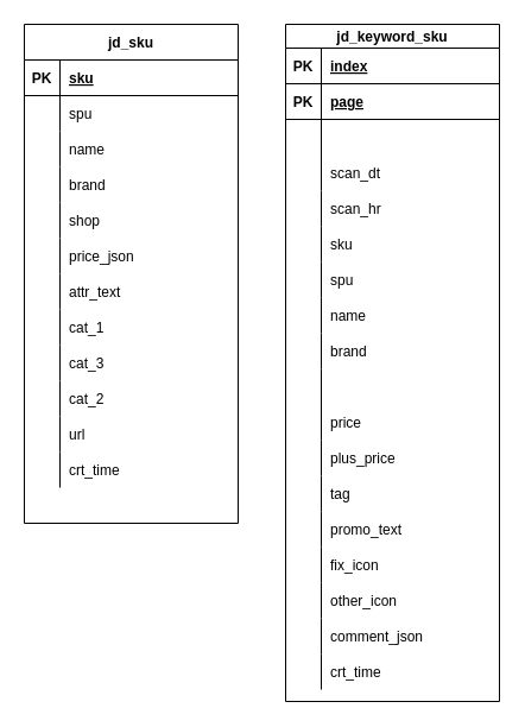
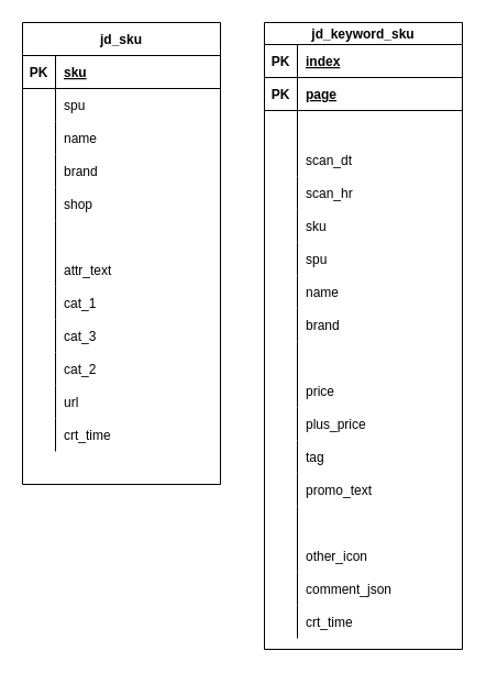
  <mxCell id="0" />
  <mxCell id="1" parent="0" />
  <mxCell id="2" value="jd_sku" style="shape=table;startSize=30;container=1;collapsible=1;childLayout=tableLayout;fixedRows=1;rowLines=0;fontStyle=1;align=center;resizeLast=1;" parent="1" vertex="1"><mxGeometry x="20" y="20" width="180" height="420" as="geometry" /></mxCell>
  <mxCell id="3" value="" style="shape=partialRectangle;collapsible=0;dropTarget=0;pointerEvents=0;fillColor=none;top=0;left=0;bottom=1;right=0;points=[[0,0.5],[1,0.5]];portConstraint=eastwest;" parent="2" vertex="1"><mxGeometry y="30" width="180" height="30" as="geometry" /></mxCell>
  <mxCell id="4" value="PK" style="shape=partialRectangle;connectable=0;fillColor=none;top=0;left=0;bottom=0;right=0;fontStyle=1;overflow=hidden;" parent="3" vertex="1"><mxGeometry width="30" height="30" as="geometry" /></mxCell>
  <mxCell id="5" value="sku" style="shape=partialRectangle;connectable=0;fillColor=none;top=0;left=0;bottom=0;right=0;align=left;spacingLeft=6;fontStyle=5;overflow=hidden;" parent="3" vertex="1"><mxGeometry x="30" width="150" height="30" as="geometry" /></mxCell>
  <mxCell id="6" value="" style="shape=partialRectangle;collapsible=0;dropTarget=0;pointerEvents=0;fillColor=none;top=0;left=0;bottom=0;right=0;points=[[0,0.5],[1,0.5]];portConstraint=eastwest;" parent="2" vertex="1"><mxGeometry y="60" width="180" height="30" as="geometry" /></mxCell>
  <mxCell id="7" value="" style="shape=partialRectangle;connectable=0;fillColor=none;top=0;left=0;bottom=0;right=0;editable=1;overflow=hidden;" parent="6" vertex="1"><mxGeometry width="30" height="30" as="geometry" /></mxCell>
  <mxCell id="8" value="spu" style="shape=partialRectangle;connectable=0;fillColor=none;top=0;left=0;bottom=0;right=0;align=left;spacingLeft=6;overflow=hidden;" parent="6" vertex="1"><mxGeometry x="30" width="150" height="30" as="geometry" /></mxCell>
  <mxCell id="9" value="" style="shape=partialRectangle;collapsible=0;dropTarget=0;pointerEvents=0;fillColor=none;top=0;left=0;bottom=0;right=0;points=[[0,0.5],[1,0.5]];portConstraint=eastwest;" parent="2" vertex="1"><mxGeometry y="90" width="180" height="30" as="geometry" /></mxCell>
  <mxCell id="10" value="" style="shape=partialRectangle;connectable=0;fillColor=none;top=0;left=0;bottom=0;right=0;editable=1;overflow=hidden;" parent="9" vertex="1"><mxGeometry width="30" height="30" as="geometry" /></mxCell>
  <mxCell id="11" value="name" style="shape=partialRectangle;connectable=0;fillColor=none;top=0;left=0;bottom=0;right=0;align=left;spacingLeft=6;overflow=hidden;" parent="9" vertex="1"><mxGeometry x="30" width="150" height="30" as="geometry" /></mxCell>
  <mxCell id="12" value="" style="shape=partialRectangle;collapsible=0;dropTarget=0;pointerEvents=0;fillColor=none;top=0;left=0;bottom=0;right=0;points=[[0,0.5],[1,0.5]];portConstraint=eastwest;" parent="2" vertex="1"><mxGeometry y="120" width="180" height="30" as="geometry" /></mxCell>
  <mxCell id="13" value="" style="shape=partialRectangle;connectable=0;fillColor=none;top=0;left=0;bottom=0;right=0;editable=1;overflow=hidden;" parent="12" vertex="1"><mxGeometry width="30" height="30" as="geometry" /></mxCell>
  <mxCell id="14" value="brand" style="shape=partialRectangle;connectable=0;fillColor=none;top=0;left=0;bottom=0;right=0;align=left;spacingLeft=6;overflow=hidden;" parent="12" vertex="1"><mxGeometry x="30" width="150" height="30" as="geometry" /></mxCell>
  <mxCell id="15" value="" style="shape=partialRectangle;collapsible=0;dropTarget=0;pointerEvents=0;fillColor=none;top=0;left=0;bottom=0;right=0;points=[[0,0.5],[1,0.5]];portConstraint=eastwest;" vertex="1" parent="2"><mxGeometry y="150" width="180" height="30" as="geometry" /></mxCell>
  <mxCell id="16" value="" style="shape=partialRectangle;connectable=0;fillColor=none;top=0;left=0;bottom=0;right=0;editable=1;overflow=hidden;" vertex="1" parent="15"><mxGeometry width="30" height="30" as="geometry" /></mxCell>
  <mxCell id="17" value="shop" style="shape=partialRectangle;connectable=0;fillColor=none;top=0;left=0;bottom=0;right=0;align=left;spacingLeft=6;overflow=hidden;" vertex="1" parent="15"><mxGeometry x="30" width="150" height="30" as="geometry" /></mxCell>
  <mxCell id="18" value="" style="shape=partialRectangle;collapsible=0;dropTarget=0;pointerEvents=0;fillColor=none;top=0;left=0;bottom=0;right=0;points=[[0,0.5],[1,0.5]];portConstraint=eastwest;" parent="2" vertex="1"><mxGeometry y="180" width="180" height="30" as="geometry" /></mxCell>
  <mxCell id="19" value="" style="shape=partialRectangle;connectable=0;fillColor=none;top=0;left=0;bottom=0;right=0;editable=1;overflow=hidden;" parent="18" vertex="1"><mxGeometry width="30" height="30" as="geometry" /></mxCell>
- <mxCell id="20" value="price_json" style="shape=partialRectangle;connectable=0;fillColor=none;top=0;left=0;bottom=0;right=0;align=left;spacingLeft=6;overflow=hidden;" parent="18" vertex="1"><mxGeometry x="30" width="150" height="30" as="geometry" /></mxCell>
  <mxCell id="21" value="" style="shape=partialRectangle;collapsible=0;dropTarget=0;pointerEvents=0;fillColor=none;top=0;left=0;bottom=0;right=0;points=[[0,0.5],[1,0.5]];portConstraint=eastwest;" vertex="1" parent="2"><mxGeometry y="210" width="180" height="30" as="geometry" /></mxCell>
  <mxCell id="22" value="" style="shape=partialRectangle;connectable=0;fillColor=none;top=0;left=0;bottom=0;right=0;editable=1;overflow=hidden;" vertex="1" parent="21"><mxGeometry width="30" height="30" as="geometry" /></mxCell>
  <mxCell id="23" value="attr_text" style="shape=partialRectangle;connectable=0;fillColor=none;top=0;left=0;bottom=0;right=0;align=left;spacingLeft=6;overflow=hidden;" vertex="1" parent="21"><mxGeometry x="30" width="150" height="30" as="geometry" /></mxCell>
  <mxCell id="24" value="" style="shape=partialRectangle;collapsible=0;dropTarget=0;pointerEvents=0;fillColor=none;top=0;left=0;bottom=0;right=0;points=[[0,0.5],[1,0.5]];portConstraint=eastwest;" parent="2" vertex="1"><mxGeometry y="240" width="180" height="30" as="geometry" /></mxCell>
  <mxCell id="25" value="" style="shape=partialRectangle;connectable=0;fillColor=none;top=0;left=0;bottom=0;right=0;editable=1;overflow=hidden;" parent="24" vertex="1"><mxGeometry width="30" height="30" as="geometry" /></mxCell>
  <mxCell id="26" value="cat_1" style="shape=partialRectangle;connectable=0;fillColor=none;top=0;left=0;bottom=0;right=0;align=left;spacingLeft=6;overflow=hidden;" parent="24" vertex="1"><mxGeometry x="30" width="150" height="30" as="geometry" /></mxCell>
  <mxCell id="27" value="" style="shape=partialRectangle;collapsible=0;dropTarget=0;pointerEvents=0;fillColor=none;top=0;left=0;bottom=0;right=0;points=[[0,0.5],[1,0.5]];portConstraint=eastwest;" parent="2" vertex="1"><mxGeometry y="270" width="180" height="30" as="geometry" /></mxCell>
  <mxCell id="28" value="" style="shape=partialRectangle;connectable=0;fillColor=none;top=0;left=0;bottom=0;right=0;editable=1;overflow=hidden;" parent="27" vertex="1"><mxGeometry width="30" height="30" as="geometry" /></mxCell>
  <mxCell id="29" value="cat_3" style="shape=partialRectangle;connectable=0;fillColor=none;top=0;left=0;bottom=0;right=0;align=left;spacingLeft=6;overflow=hidden;" parent="27" vertex="1"><mxGeometry x="30" width="150" height="30" as="geometry" /></mxCell>
  <mxCell id="30" value="" style="shape=partialRectangle;collapsible=0;dropTarget=0;pointerEvents=0;fillColor=none;top=0;left=0;bottom=0;right=0;points=[[0,0.5],[1,0.5]];portConstraint=eastwest;" parent="2" vertex="1"><mxGeometry y="300" width="180" height="30" as="geometry" /></mxCell>
  <mxCell id="31" value="" style="shape=partialRectangle;connectable=0;fillColor=none;top=0;left=0;bottom=0;right=0;editable=1;overflow=hidden;" parent="30" vertex="1"><mxGeometry width="30" height="30" as="geometry" /></mxCell>
  <mxCell id="32" value="cat_2" style="shape=partialRectangle;connectable=0;fillColor=none;top=0;left=0;bottom=0;right=0;align=left;spacingLeft=6;overflow=hidden;" parent="30" vertex="1"><mxGeometry x="30" width="150" height="30" as="geometry" /></mxCell>
  <mxCell id="33" value="" style="shape=partialRectangle;collapsible=0;dropTarget=0;pointerEvents=0;fillColor=none;top=0;left=0;bottom=0;right=0;points=[[0,0.5],[1,0.5]];portConstraint=eastwest;" parent="2" vertex="1"><mxGeometry y="330" width="180" height="30" as="geometry" /></mxCell>
  <mxCell id="34" value="" style="shape=partialRectangle;connectable=0;fillColor=none;top=0;left=0;bottom=0;right=0;editable=1;overflow=hidden;" parent="33" vertex="1"><mxGeometry width="30" height="30" as="geometry" /></mxCell>
  <mxCell id="35" value="url" style="shape=partialRectangle;connectable=0;fillColor=none;top=0;left=0;bottom=0;right=0;align=left;spacingLeft=6;overflow=hidden;" parent="33" vertex="1"><mxGeometry x="30" width="150" height="30" as="geometry" /></mxCell>
  <mxCell id="36" value="" style="shape=partialRectangle;collapsible=0;dropTarget=0;pointerEvents=0;fillColor=none;top=0;left=0;bottom=0;right=0;points=[[0,0.5],[1,0.5]];portConstraint=eastwest;" vertex="1" parent="2"><mxGeometry y="360" width="180" height="30" as="geometry" /></mxCell>
  <mxCell id="37" value="" style="shape=partialRectangle;connectable=0;fillColor=none;top=0;left=0;bottom=0;right=0;editable=1;overflow=hidden;" vertex="1" parent="36"><mxGeometry width="30" height="30" as="geometry" /></mxCell>
  <mxCell id="38" value="crt_time" style="shape=partialRectangle;connectable=0;fillColor=none;top=0;left=0;bottom=0;right=0;align=left;spacingLeft=6;overflow=hidden;" vertex="1" parent="36"><mxGeometry x="30" width="150" height="30" as="geometry" /></mxCell>
  <mxCell id="39" value="" style="shape=partialRectangle;collapsible=0;dropTarget=0;pointerEvents=0;fillColor=none;top=0;left=0;bottom=0;right=0;points=[[0,0.5],[1,0.5]];portConstraint=eastwest;" vertex="1" parent="2"><mxGeometry y="390" width="180" height="30" as="geometry" /></mxCell>
  <mxCell id="40" value="" style="shape=partialRectangle;connectable=0;fillColor=none;top=0;left=0;bottom=0;right=0;editable=1;overflow=hidden;" vertex="1" parent="39"><mxGeometry width="30" height="30" as="geometry" /></mxCell>
  <mxCell id="41" value="jd_keyword_sku" style="shape=table;startSize=20;container=1;collapsible=1;childLayout=tableLayout;fixedRows=1;rowLines=0;fontStyle=1;align=center;resizeLast=1;" vertex="1" parent="1"><mxGeometry x="240" y="20" width="180" height="570" as="geometry" /></mxCell>
  <mxCell id="42" value="" style="shape=partialRectangle;collapsible=0;dropTarget=0;pointerEvents=0;fillColor=none;top=0;left=0;bottom=1;right=0;points=[[0,0.5],[1,0.5]];portConstraint=eastwest;" vertex="1" parent="41"><mxGeometry y="20" width="180" height="30" as="geometry" /></mxCell>
  <mxCell id="43" value="PK" style="shape=partialRectangle;connectable=0;fillColor=none;top=0;left=0;bottom=0;right=0;fontStyle=1;overflow=hidden;" vertex="1" parent="42"><mxGeometry width="30" height="30" as="geometry" /></mxCell>
  <mxCell id="44" value="index" style="shape=partialRectangle;connectable=0;fillColor=none;top=0;left=0;bottom=0;right=0;align=left;spacingLeft=6;fontStyle=5;overflow=hidden;" vertex="1" parent="42"><mxGeometry x="30" width="150" height="30" as="geometry" /></mxCell>
  <mxCell id="45" value="" style="shape=partialRectangle;collapsible=0;dropTarget=0;pointerEvents=0;fillColor=none;top=0;left=0;bottom=1;right=0;points=[[0,0.5],[1,0.5]];portConstraint=eastwest;" vertex="1" parent="41"><mxGeometry y="50" width="180" height="30" as="geometry" /></mxCell>
  <mxCell id="46" value="PK" style="shape=partialRectangle;connectable=0;fillColor=none;top=0;left=0;bottom=0;right=0;fontStyle=1;overflow=hidden;" vertex="1" parent="45"><mxGeometry width="30" height="30" as="geometry" /></mxCell>
  <mxCell id="47" value="page" style="shape=partialRectangle;connectable=0;fillColor=none;top=0;left=0;bottom=0;right=0;align=left;spacingLeft=6;fontStyle=5;overflow=hidden;" vertex="1" parent="45"><mxGeometry x="30" width="150" height="30" as="geometry" /></mxCell>
  <mxCell id="48" value="" style="shape=partialRectangle;collapsible=0;dropTarget=0;pointerEvents=0;fillColor=none;top=0;left=0;bottom=0;right=0;points=[[0,0.5],[1,0.5]];portConstraint=eastwest;" vertex="1" parent="41"><mxGeometry y="80" width="180" height="30" as="geometry" /></mxCell>
  <mxCell id="49" value="" style="shape=partialRectangle;connectable=0;fillColor=none;top=0;left=0;bottom=0;right=0;editable=1;overflow=hidden;" vertex="1" parent="48"><mxGeometry width="30" height="30" as="geometry" /></mxCell>
  <mxCell id="50" value="" style="shape=partialRectangle;collapsible=0;dropTarget=0;pointerEvents=0;fillColor=none;top=0;left=0;bottom=0;right=0;points=[[0,0.5],[1,0.5]];portConstraint=eastwest;" vertex="1" parent="41"><mxGeometry y="110" width="180" height="30" as="geometry" /></mxCell>
  <mxCell id="51" value="" style="shape=partialRectangle;connectable=0;fillColor=none;top=0;left=0;bottom=0;right=0;editable=1;overflow=hidden;" vertex="1" parent="50"><mxGeometry width="30" height="30" as="geometry" /></mxCell>
  <mxCell id="52" value="scan_dt" style="shape=partialRectangle;connectable=0;fillColor=none;top=0;left=0;bottom=0;right=0;align=left;spacingLeft=6;overflow=hidden;" vertex="1" parent="50"><mxGeometry x="30" width="150" height="30" as="geometry" /></mxCell>
  <mxCell id="53" value="" style="shape=partialRectangle;collapsible=0;dropTarget=0;pointerEvents=0;fillColor=none;top=0;left=0;bottom=0;right=0;points=[[0,0.5],[1,0.5]];portConstraint=eastwest;" vertex="1" parent="41"><mxGeometry y="140" width="180" height="30" as="geometry" /></mxCell>
  <mxCell id="54" value="" style="shape=partialRectangle;connectable=0;fillColor=none;top=0;left=0;bottom=0;right=0;editable=1;overflow=hidden;" vertex="1" parent="53"><mxGeometry width="30" height="30" as="geometry" /></mxCell>
  <mxCell id="55" value="scan_hr" style="shape=partialRectangle;connectable=0;fillColor=none;top=0;left=0;bottom=0;right=0;align=left;spacingLeft=6;overflow=hidden;" vertex="1" parent="53"><mxGeometry x="30" width="150" height="30" as="geometry" /></mxCell>
  <mxCell id="56" value="" style="shape=partialRectangle;collapsible=0;dropTarget=0;pointerEvents=0;fillColor=none;top=0;left=0;bottom=0;right=0;points=[[0,0.5],[1,0.5]];portConstraint=eastwest;" vertex="1" parent="41"><mxGeometry y="170" width="180" height="30" as="geometry" /></mxCell>
  <mxCell id="57" value="" style="shape=partialRectangle;connectable=0;fillColor=none;top=0;left=0;bottom=0;right=0;editable=1;overflow=hidden;" vertex="1" parent="56"><mxGeometry width="30" height="30" as="geometry" /></mxCell>
  <mxCell id="58" value="sku" style="shape=partialRectangle;connectable=0;fillColor=none;top=0;left=0;bottom=0;right=0;align=left;spacingLeft=6;overflow=hidden;" vertex="1" parent="56"><mxGeometry x="30" width="150" height="30" as="geometry" /></mxCell>
  <mxCell id="59" value="" style="shape=partialRectangle;collapsible=0;dropTarget=0;pointerEvents=0;fillColor=none;top=0;left=0;bottom=0;right=0;points=[[0,0.5],[1,0.5]];portConstraint=eastwest;" vertex="1" parent="41"><mxGeometry y="200" width="180" height="30" as="geometry" /></mxCell>
  <mxCell id="60" value="" style="shape=partialRectangle;connectable=0;fillColor=none;top=0;left=0;bottom=0;right=0;editable=1;overflow=hidden;" vertex="1" parent="59"><mxGeometry width="30" height="30" as="geometry" /></mxCell>
  <mxCell id="61" value="spu" style="shape=partialRectangle;connectable=0;fillColor=none;top=0;left=0;bottom=0;right=0;align=left;spacingLeft=6;overflow=hidden;" vertex="1" parent="59"><mxGeometry x="30" width="150" height="30" as="geometry" /></mxCell>
  <mxCell id="62" value="" style="shape=partialRectangle;collapsible=0;dropTarget=0;pointerEvents=0;fillColor=none;top=0;left=0;bottom=0;right=0;points=[[0,0.5],[1,0.5]];portConstraint=eastwest;" vertex="1" parent="41"><mxGeometry y="230" width="180" height="30" as="geometry" /></mxCell>
  <mxCell id="63" value="" style="shape=partialRectangle;connectable=0;fillColor=none;top=0;left=0;bottom=0;right=0;editable=1;overflow=hidden;" vertex="1" parent="62"><mxGeometry width="30" height="30" as="geometry" /></mxCell>
  <mxCell id="64" value="name" style="shape=partialRectangle;connectable=0;fillColor=none;top=0;left=0;bottom=0;right=0;align=left;spacingLeft=6;overflow=hidden;" vertex="1" parent="62"><mxGeometry x="30" width="150" height="30" as="geometry" /></mxCell>
  <mxCell id="65" value="" style="shape=partialRectangle;collapsible=0;dropTarget=0;pointerEvents=0;fillColor=none;top=0;left=0;bottom=0;right=0;points=[[0,0.5],[1,0.5]];portConstraint=eastwest;" vertex="1" parent="41"><mxGeometry y="260" width="180" height="30" as="geometry" /></mxCell>
  <mxCell id="66" value="" style="shape=partialRectangle;connectable=0;fillColor=none;top=0;left=0;bottom=0;right=0;editable=1;overflow=hidden;" vertex="1" parent="65"><mxGeometry width="30" height="30" as="geometry" /></mxCell>
  <mxCell id="67" value="brand" style="shape=partialRectangle;connectable=0;fillColor=none;top=0;left=0;bottom=0;right=0;align=left;spacingLeft=6;overflow=hidden;" vertex="1" parent="65"><mxGeometry x="30" width="150" height="30" as="geometry" /></mxCell>
  <mxCell id="68" value="" style="shape=partialRectangle;collapsible=0;dropTarget=0;pointerEvents=0;fillColor=none;top=0;left=0;bottom=0;right=0;points=[[0,0.5],[1,0.5]];portConstraint=eastwest;" vertex="1" parent="41"><mxGeometry y="290" width="180" height="30" as="geometry" /></mxCell>
  <mxCell id="69" value="" style="shape=partialRectangle;connectable=0;fillColor=none;top=0;left=0;bottom=0;right=0;editable=1;overflow=hidden;" vertex="1" parent="68"><mxGeometry width="30" height="30" as="geometry" /></mxCell>
  <mxCell id="70" value="" style="shape=partialRectangle;collapsible=0;dropTarget=0;pointerEvents=0;fillColor=none;top=0;left=0;bottom=0;right=0;points=[[0,0.5],[1,0.5]];portConstraint=eastwest;" vertex="1" parent="41"><mxGeometry y="320" width="180" height="30" as="geometry" /></mxCell>
  <mxCell id="71" value="" style="shape=partialRectangle;connectable=0;fillColor=none;top=0;left=0;bottom=0;right=0;editable=1;overflow=hidden;" vertex="1" parent="70"><mxGeometry width="30" height="30" as="geometry" /></mxCell>
  <mxCell id="72" value="price" style="shape=partialRectangle;connectable=0;fillColor=none;top=0;left=0;bottom=0;right=0;align=left;spacingLeft=6;overflow=hidden;" vertex="1" parent="70"><mxGeometry x="30" width="150" height="30" as="geometry" /></mxCell>
  <mxCell id="73" value="" style="shape=partialRectangle;collapsible=0;dropTarget=0;pointerEvents=0;fillColor=none;top=0;left=0;bottom=0;right=0;points=[[0,0.5],[1,0.5]];portConstraint=eastwest;" vertex="1" parent="41"><mxGeometry y="350" width="180" height="30" as="geometry" /></mxCell>
  <mxCell id="74" value="" style="shape=partialRectangle;connectable=0;fillColor=none;top=0;left=0;bottom=0;right=0;editable=1;overflow=hidden;" vertex="1" parent="73"><mxGeometry width="30" height="30" as="geometry" /></mxCell>
  <mxCell id="75" value="plus_price" style="shape=partialRectangle;connectable=0;fillColor=none;top=0;left=0;bottom=0;right=0;align=left;spacingLeft=6;overflow=hidden;" vertex="1" parent="73"><mxGeometry x="30" width="150" height="30" as="geometry" /></mxCell>
  <mxCell id="76" value="" style="shape=partialRectangle;collapsible=0;dropTarget=0;pointerEvents=0;fillColor=none;top=0;left=0;bottom=0;right=0;points=[[0,0.5],[1,0.5]];portConstraint=eastwest;" vertex="1" parent="41"><mxGeometry y="380" width="180" height="30" as="geometry" /></mxCell>
  <mxCell id="77" value="" style="shape=partialRectangle;connectable=0;fillColor=none;top=0;left=0;bottom=0;right=0;editable=1;overflow=hidden;" vertex="1" parent="76"><mxGeometry width="30" height="30" as="geometry" /></mxCell>
  <mxCell id="78" value="tag" style="shape=partialRectangle;connectable=0;fillColor=none;top=0;left=0;bottom=0;right=0;align=left;spacingLeft=6;overflow=hidden;" vertex="1" parent="76"><mxGeometry x="30" width="150" height="30" as="geometry" /></mxCell>
  <mxCell id="79" value="" style="shape=partialRectangle;collapsible=0;dropTarget=0;pointerEvents=0;fillColor=none;top=0;left=0;bottom=0;right=0;points=[[0,0.5],[1,0.5]];portConstraint=eastwest;" vertex="1" parent="41"><mxGeometry y="410" width="180" height="30" as="geometry" /></mxCell>
  <mxCell id="80" value="" style="shape=partialRectangle;connectable=0;fillColor=none;top=0;left=0;bottom=0;right=0;editable=1;overflow=hidden;" vertex="1" parent="79"><mxGeometry width="30" height="30" as="geometry" /></mxCell>
  <mxCell id="81" value="promo_text" style="shape=partialRectangle;connectable=0;fillColor=none;top=0;left=0;bottom=0;right=0;align=left;spacingLeft=6;overflow=hidden;" vertex="1" parent="79"><mxGeometry x="30" width="150" height="30" as="geometry" /></mxCell>
  <mxCell id="82" value="" style="shape=partialRectangle;collapsible=0;dropTarget=0;pointerEvents=0;fillColor=none;top=0;left=0;bottom=0;right=0;points=[[0,0.5],[1,0.5]];portConstraint=eastwest;" vertex="1" parent="41"><mxGeometry y="440" width="180" height="30" as="geometry" /></mxCell>
  <mxCell id="83" value="" style="shape=partialRectangle;connectable=0;fillColor=none;top=0;left=0;bottom=0;right=0;editable=1;overflow=hidden;" vertex="1" parent="82"><mxGeometry width="30" height="30" as="geometry" /></mxCell>
- <mxCell id="84" value="fix_icon" style="shape=partialRectangle;connectable=0;fillColor=none;top=0;left=0;bottom=0;right=0;align=left;spacingLeft=6;overflow=hidden;" vertex="1" parent="82"><mxGeometry x="30" width="150" height="30" as="geometry" /></mxCell>
  <mxCell id="85" value="" style="shape=partialRectangle;collapsible=0;dropTarget=0;pointerEvents=0;fillColor=none;top=0;left=0;bottom=0;right=0;points=[[0,0.5],[1,0.5]];portConstraint=eastwest;" vertex="1" parent="41"><mxGeometry y="470" width="180" height="30" as="geometry" /></mxCell>
  <mxCell id="86" value="" style="shape=partialRectangle;connectable=0;fillColor=none;top=0;left=0;bottom=0;right=0;editable=1;overflow=hidden;" vertex="1" parent="85"><mxGeometry width="30" height="30" as="geometry" /></mxCell>
  <mxCell id="87" value="other_icon" style="shape=partialRectangle;connectable=0;fillColor=none;top=0;left=0;bottom=0;right=0;align=left;spacingLeft=6;overflow=hidden;" vertex="1" parent="85"><mxGeometry x="30" width="150" height="30" as="geometry" /></mxCell>
  <mxCell id="88" value="" style="shape=partialRectangle;collapsible=0;dropTarget=0;pointerEvents=0;fillColor=none;top=0;left=0;bottom=0;right=0;points=[[0,0.5],[1,0.5]];portConstraint=eastwest;" vertex="1" parent="41"><mxGeometry y="500" width="180" height="30" as="geometry" /></mxCell>
  <mxCell id="89" value="" style="shape=partialRectangle;connectable=0;fillColor=none;top=0;left=0;bottom=0;right=0;editable=1;overflow=hidden;" vertex="1" parent="88"><mxGeometry width="30" height="30" as="geometry" /></mxCell>
  <mxCell id="90" value="comment_json" style="shape=partialRectangle;connectable=0;fillColor=none;top=0;left=0;bottom=0;right=0;align=left;spacingLeft=6;overflow=hidden;" vertex="1" parent="88"><mxGeometry x="30" width="150" height="30" as="geometry" /></mxCell>
  <mxCell id="91" value="" style="shape=partialRectangle;collapsible=0;dropTarget=0;pointerEvents=0;fillColor=none;top=0;left=0;bottom=0;right=0;points=[[0,0.5],[1,0.5]];portConstraint=eastwest;" vertex="1" parent="41"><mxGeometry y="530" width="180" height="30" as="geometry" /></mxCell>
  <mxCell id="92" value="" style="shape=partialRectangle;connectable=0;fillColor=none;top=0;left=0;bottom=0;right=0;editable=1;overflow=hidden;" vertex="1" parent="91"><mxGeometry width="30" height="30" as="geometry" /></mxCell>
  <mxCell id="93" value="crt_time" style="shape=partialRectangle;connectable=0;fillColor=none;top=0;left=0;bottom=0;right=0;align=left;spacingLeft=6;overflow=hidden;" vertex="1" parent="91"><mxGeometry x="30" width="150" height="30" as="geometry" /></mxCell>
